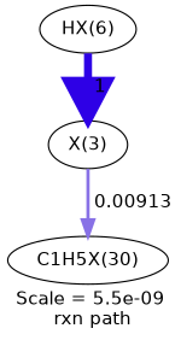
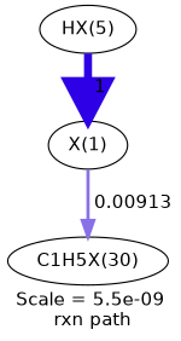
  digraph {
    fontname=Helvetica
    label="Scale = 5.5e-09\l rxn path"
    node [fontname=Helvetica]
    edge [fontname=Helvetica]
-   n1 [label="HX(6)"]
-   n2 [label="X(3)"]
+   n1 [label="HX(5)"]
+   n2 [label="X(1)"]
    n3 [label="C1H5X(30)"]
    n1 -> n2 [arrowsize=3 color="0.7, 1.5, 0.9" label=" 1" style="setlinewidth(6)"]
    n2 -> n3 [arrowsize=1.23 color="0.7, 0.509, 0.9" label=" 0.00913" style="setlinewidth(2.45)"]
  }
